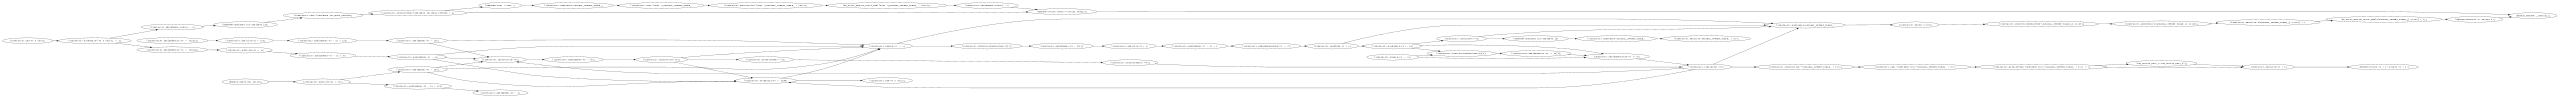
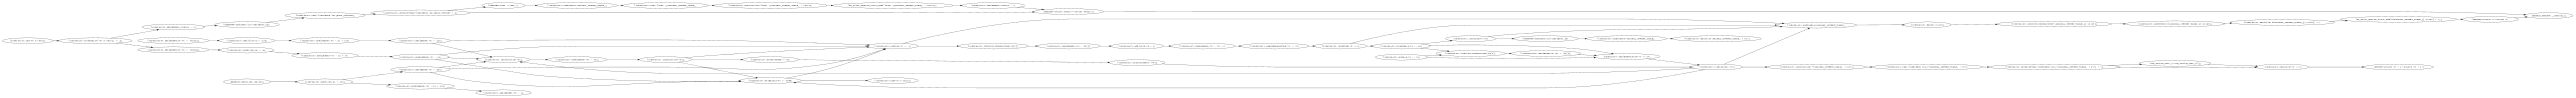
  digraph {
    fontname="Courier Prime"
    rankdir=LR
    node [fontname="Courier Prime"]
    edge [fontname="Courier Prime"]
    n1 [label="(<operator>.assignment,v3 = a1 + 240)"]
    n2 [label="(<operator>.assignment,v4 = 0)"]
    n3 [label="(<operator>.addition,a1 + 240)"]
    n4 [label="(<operator>.assignment,v5 = 388)"]
    n5 [label="(<operator>.indirection,*v3)"]
    n6 [label="(<operator>.notEquals,v6 != 0xFF)"]
    n7 [label="(<operator>.equals,v5 == 1)"]
    n8 [label="(<operator>.assignment,v6 = *v3)"]
    n9 [label="(<operator>.and,v4 & 0x101)"]
    n10 [label="(<operator>.addressOf,&GLOBAL_OFFSET_TABLE_)"]
    n11 [label="(<operator>.indirectIndexAccess,v3[1])"]
    n12 [label="(<operator>.indirection,*v3)"]
    n13 [label="(<operator>.preDecrement,--v5)"]
    n14 [label="(<operator>.preIncrement,++v3)"]
    n15 [label="(<operator>.logicalNot,!v5)"]
    n16 [label="(<operator>.indirection,*(&GLOBAL_OFFSET_TABLE_ + 857))"]
    n17 [label="(<operator>.minus,-14189)"]
    n18 [label="(<operators>.assignmentOr,v4 |= 0x101u)"]
    n19 [label="(<operator>.addition,a1 + 108)"]
    n20 [label="(<operator>.and,v4 & 0x202)"]
    n21 [label="(<operator>.notEquals,(v4 & 0x202) != 2)"]
    n22 [label="(<operator>.assignment,v3 = a1 + 108)"]
    n23 [label="(<operator>.assignment,v5 = 128)"]
    n24 [label="(<operator>.assignment,result = 0)"]
    n25 [label="(<operators>.assignmentOr,v4 |= 0x202u)"]
    n26 [label="(UNKNOWN,unsigned int,unsigned int)"]
    n27 [label="(<operator>.addition,a1 + 44)"]
    n28 [label="(<operator>.cast,(unsigned int)dhcp_verbose)"]
    n29 [label="(<operator>.greaterThan,(unsigned int)dhcp_verbose > 2)"]
    n30 [label="(UNKNOWN,char *,char *)"]
    n31 [label="(RETURN,return result;,return result;)"]
    n32 [label="(<operator>.addressOf,&GLOBAL_OFFSET_TABLE_)"]
    n33 [label="(METHOD_RETURN,__usercall)"]
    n34 [label="(bb_error_msg,bb_error_msg((char *)&GLOBAL_OFFSET_TABLE_ - 362731))"]
    n35 [label="(<operator>.assignment,result = 0)"]
    n36 [label="(<operator>.subtraction,(char *)&GLOBAL_OFFSET_TABLE_ - 362731)"]
    n37 [label="(<operator>.cast,(char *)&GLOBAL_OFFSET_TABLE_)"]
    n38 [label="(<operator>.assignment,v3 = a1 + 44)"]
    n39 [label="(<operator>.assignment,v5 = 64)"]
    n40 [label="(<operator>.assignment,v9 = v3[1])"]
    n41 [label="(<operator>.addition,v9 + 2)"]
    n42 [label="(<operator>.assignment,v7 = v9 + 2)"]
    n43 [label="(<operator>.assignmentMinus,v5 -= v7)"]
    n44 [label="(<operator>.lessThan,v5 < 0)"]
    n45 [label="(<operator>.notEquals,v6 != a2)"]
    n46 [label="(<operator>.assignmentPlus,v3 += v7)"]
    n47 [label="(<operator>.logicalNot,!v9)"]
    n48 [label="(<operator>.indirectIndexAccess,v3[2])"]
    n49 [label="(<operator>.equals,v6 == 52)"]
    n50 [label="(UNKNOWN,unsigned int,unsigned int)"]
    n51 [label="(<operators>.assignmentOr,v4 |= v3[2])"]
    n52 [label="(<operator>.addressOf,&GLOBAL_OFFSET_TABLE_)"]
    n53 [label="(bb_error_msg,bb_error_msg(&(&GLOBAL_OFFSET_TABLE_)[-14189] + 1))"]
-   n54 [label="(RETURN,operator 0;,return 0;)"]
+   n54 [label="(RETURN,return 0;,return 0;)"]
    n55 [label="(<operator>.addition,&(&GLOBAL_OFFSET_TABLE_)[-14189] + 1)"]
    n56 [label="(<operator>.addressOf,&(&GLOBAL_OFFSET_TABLE_)[-14189])"]
    n57 [label="(<operator>.indirectIndexAccess,(&GLOBAL_OFFSET_TABLE_)[-14189])"]
    n58 [label="(<operator>.greaterThan,(unsigned int)*(&GLOBAL_OFFSET_TABLE_ + 857) > 1)"]
    n59 [label="(log_option_part_0,log_option_part_0())"]
    n60 [label="(<operator>.addition,v3 + 2)"]
    n61 [label="(RETURN,return v3 + 2;,return v3 + 2;)"]
    n62 [label="(<operator>.cast,(unsigned int)*(&GLOBAL_OFFSET_TABLE_ + 857))"]
    n63 [label="(<operator>.addition,&GLOBAL_OFFSET_TABLE_ + 857)"]
    n64 [label="(METHOD,udhcp_get_option)"]
    n1 -> n2
    n3 -> n1
    n3 -> n4
    n4 -> n5
    n4 -> n6
    n4 -> n7
    n5 -> n8
    n6 -> n7
    n6 -> n9
    n7 -> n10
    n7 -> n11
    n8 -> n12
    n10 -> n17
    n11 -> n40
    n12 -> n6
    n12 -> n7
    n12 -> n13
    n13 -> n14
    n14 -> n15
    n15 -> n5
    n15 -> n6
    n15 -> n10
    n15 -> n16
    n16 -> n62
    n17 -> n57
    n18 -> n19
    n19 -> n22
    n20 -> n21
    n21 -> n24
    n21 -> n25
    n22 -> n23
    n23 -> n5
    n23 -> n7
    n24 -> n26
    n25 -> n27
    n26 -> n28
    n27 -> n38
    n28 -> n29
    n29 -> n30
    n29 -> n31
    n30 -> n32
    n31 -> n33
    n32 -> n37
    n34 -> n35
    n35 -> n31
    n36 -> n34
    n37 -> n36
    n38 -> n39
    n39 -> n5
    n39 -> n6
    n39 -> n7
    n40 -> n41
    n41 -> n42
    n42 -> n43
    n43 -> n44
    n44 -> n10
    n44 -> n45
    n45 -> n46
    n45 -> n47
    n45 -> n48
    n46 -> n15
    n47 -> n10
    n47 -> n50
    n48 -> n51
    n49 -> n46
    n49 -> n48
    n50 -> n52
    n51 -> n46
    n52 -> n63
    n53 -> n54
    n54 -> n33
    n55 -> n53
    n56 -> n55
    n57 -> n56
    n58 -> n59
    n58 -> n60
    n59 -> n60
    n60 -> n61
    n62 -> n58
    n64 -> n3
  }
